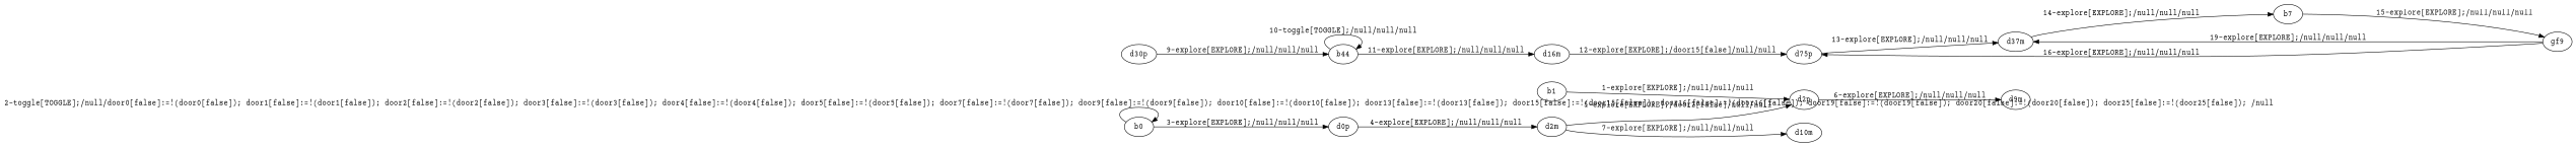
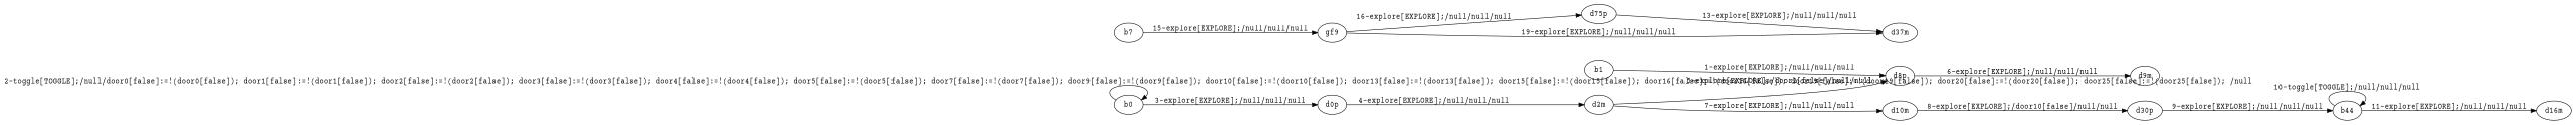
  digraph {
    fontname="Courier Prime"
    rankdir=LR
    node [fontname="Courier Prime"]
    edge [fontname="Courier Prime"]
    b1
-   d2p
+   d2p [label=d8p]
    b0
    d0p
    d2m
    d10m
    d9m
    n8 [label=d30p]
    b44
    n10 [label=d16m]
    n11 [label=d75p]
    d37m
    b7
    n14 [label=gf9]
    b1 -> d2p [label="1-explore[EXPLORE];/null/null/null"]
    d2p -> d9m [label="6-explore[EXPLORE];/null/null/null"]
    b0 -> b0 [label="2-toggle[TOGGLE];/null/door0[false]:=!(door0[false]); door1[false]:=!(door1[false]); door2[false]:=!(door2[false]); door3[false]:=!(door3[false]); door4[false]:=!(door4[false]); door5[false]:=!(door5[false]); door7[false]:=!(door7[false]); door9[false]:=!(door9[false]); door10[false]:=!(door10[false]); door13[false]:=!(door13[false]); door15[false]:=!(door15[false]); door16[false]:=!(door16[false]); door19[false]:=!(door19[false]); door20[false]:=!(door20[false]); door25[false]:=!(door25[false]); /null"]
    b0 -> d0p [label="3-explore[EXPLORE];/null/null/null"]
    d0p -> d2m [label="4-explore[EXPLORE];/null/null/null"]
    d2m -> d2p [label="5-explore[EXPLORE];/door2[false]/null/null"]
    d2m -> d10m [label="7-explore[EXPLORE];/null/null/null"]
+   d10m -> n8 [label="8-explore[EXPLORE];/door10[false]/null/null"]
    n8 -> b44 [label="9-explore[EXPLORE];/null/null/null"]
    b44 -> b44 [label="10-toggle[TOGGLE];/null/null/null"]
    b44 -> n10 [label="11-explore[EXPLORE];/null/null/null"]
-   n10 -> n11 [label="12-explore[EXPLORE];/door15[false]/null/null"]
    n11 -> d37m [label="13-explore[EXPLORE];/null/null/null"]
-   d37m -> b7 [label="14-explore[EXPLORE];/null/null/null"]
    b7 -> n14 [label="15-explore[EXPLORE];/null/null/null"]
    n14 -> n11 [label="16-explore[EXPLORE];/null/null/null"]
    n14 -> d37m [label="19-explore[EXPLORE];/null/null/null"]
  }
